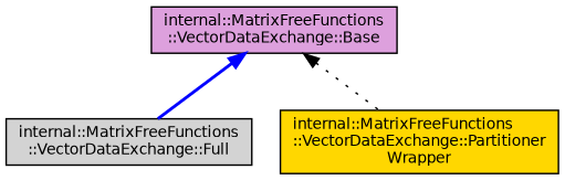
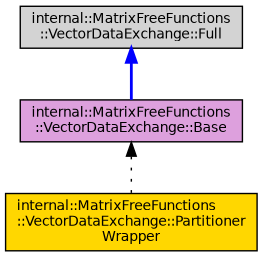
  digraph {
    rankdir=TB
    node [color=black fontname=Helvetica fontsize=10 shape=record style=filled]
    edge [dir=back fontname=Helvetica fontsize=10 labelfontname=Helvetica labelfontsize=10]
    n1 [fillcolor=plum fontcolor=black height=0.2 label="internal::MatrixFreeFunctions\l::VectorDataExchange::Base" width=0.4]
    n2 [fillcolor=lightgrey height=0.2 label="internal::MatrixFreeFunctions\l::VectorDataExchange::Full" width=0.4]
    n3 [fillcolor=gold height=0.2 label="internal::MatrixFreeFunctions\l::VectorDataExchange::Partitioner\lWrapper" width=0.4]
-   n1 -> n2 [color=blue style=bold]
+   n2 -> n1 [color=blue style=bold]
    n1 -> n3 [color=black style=dotted]
  }
